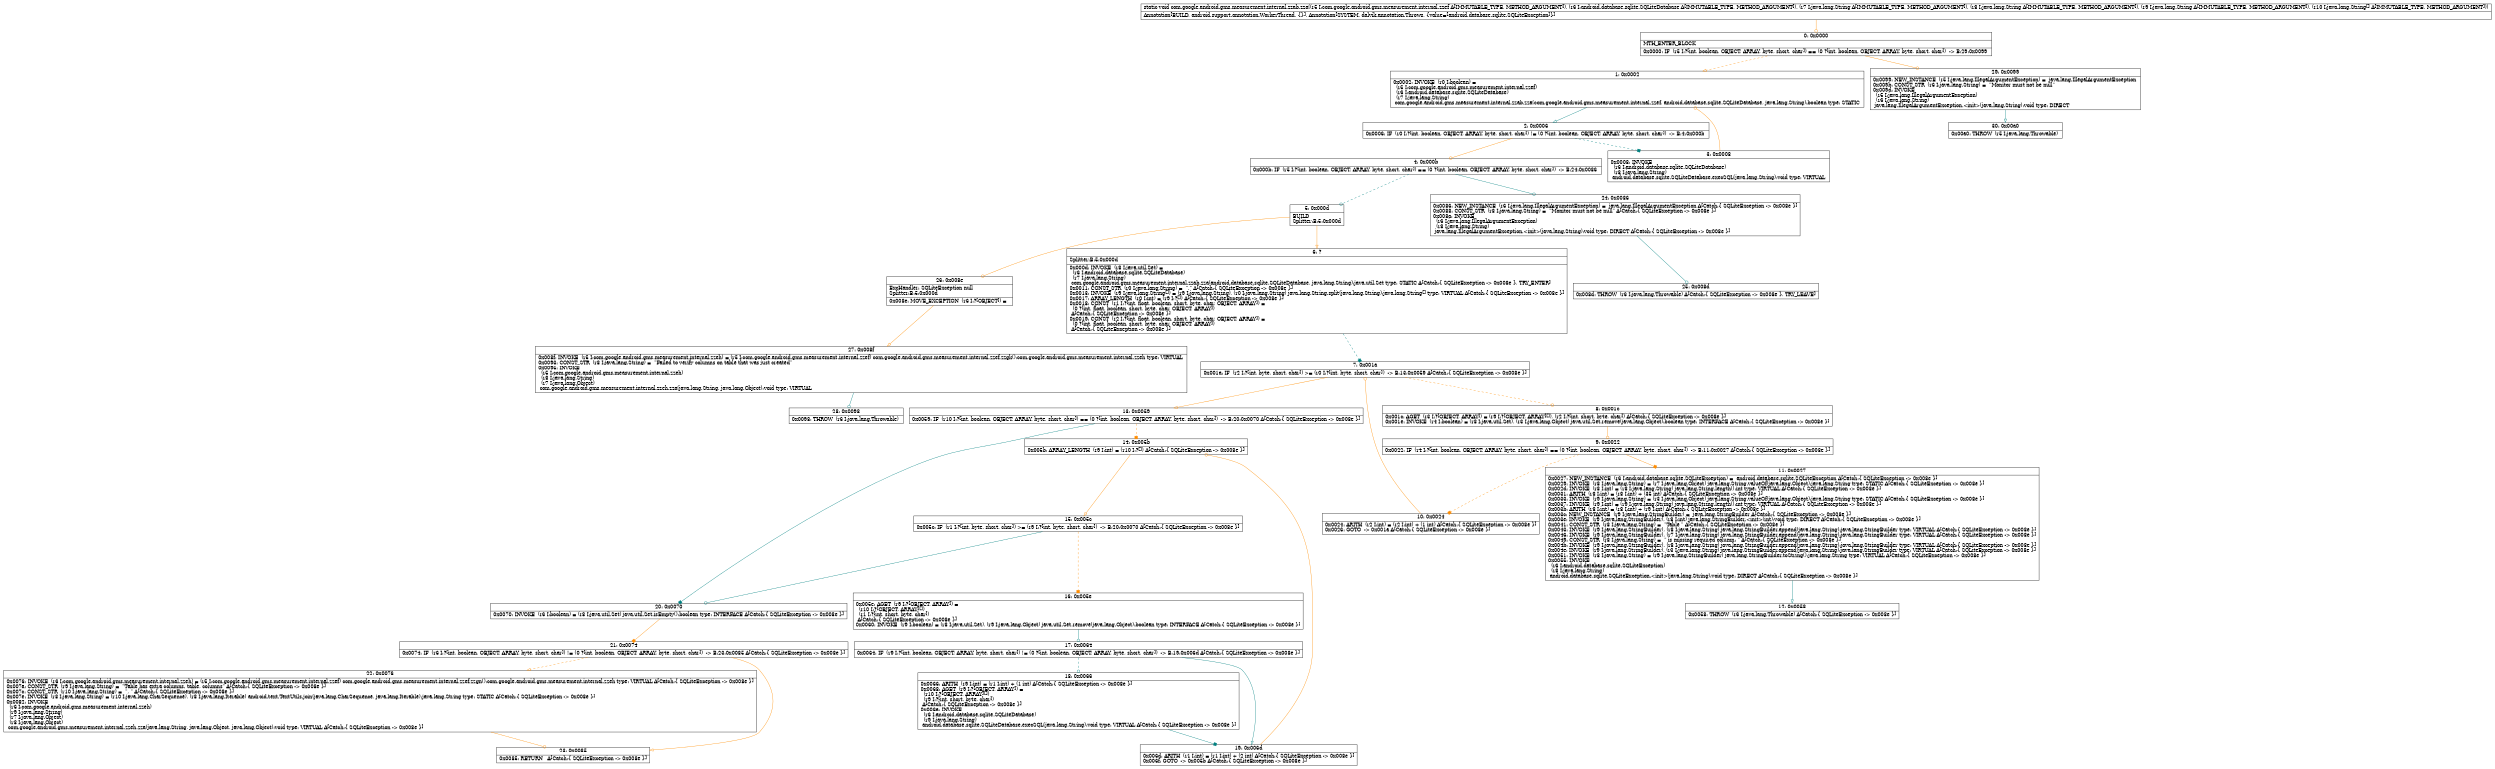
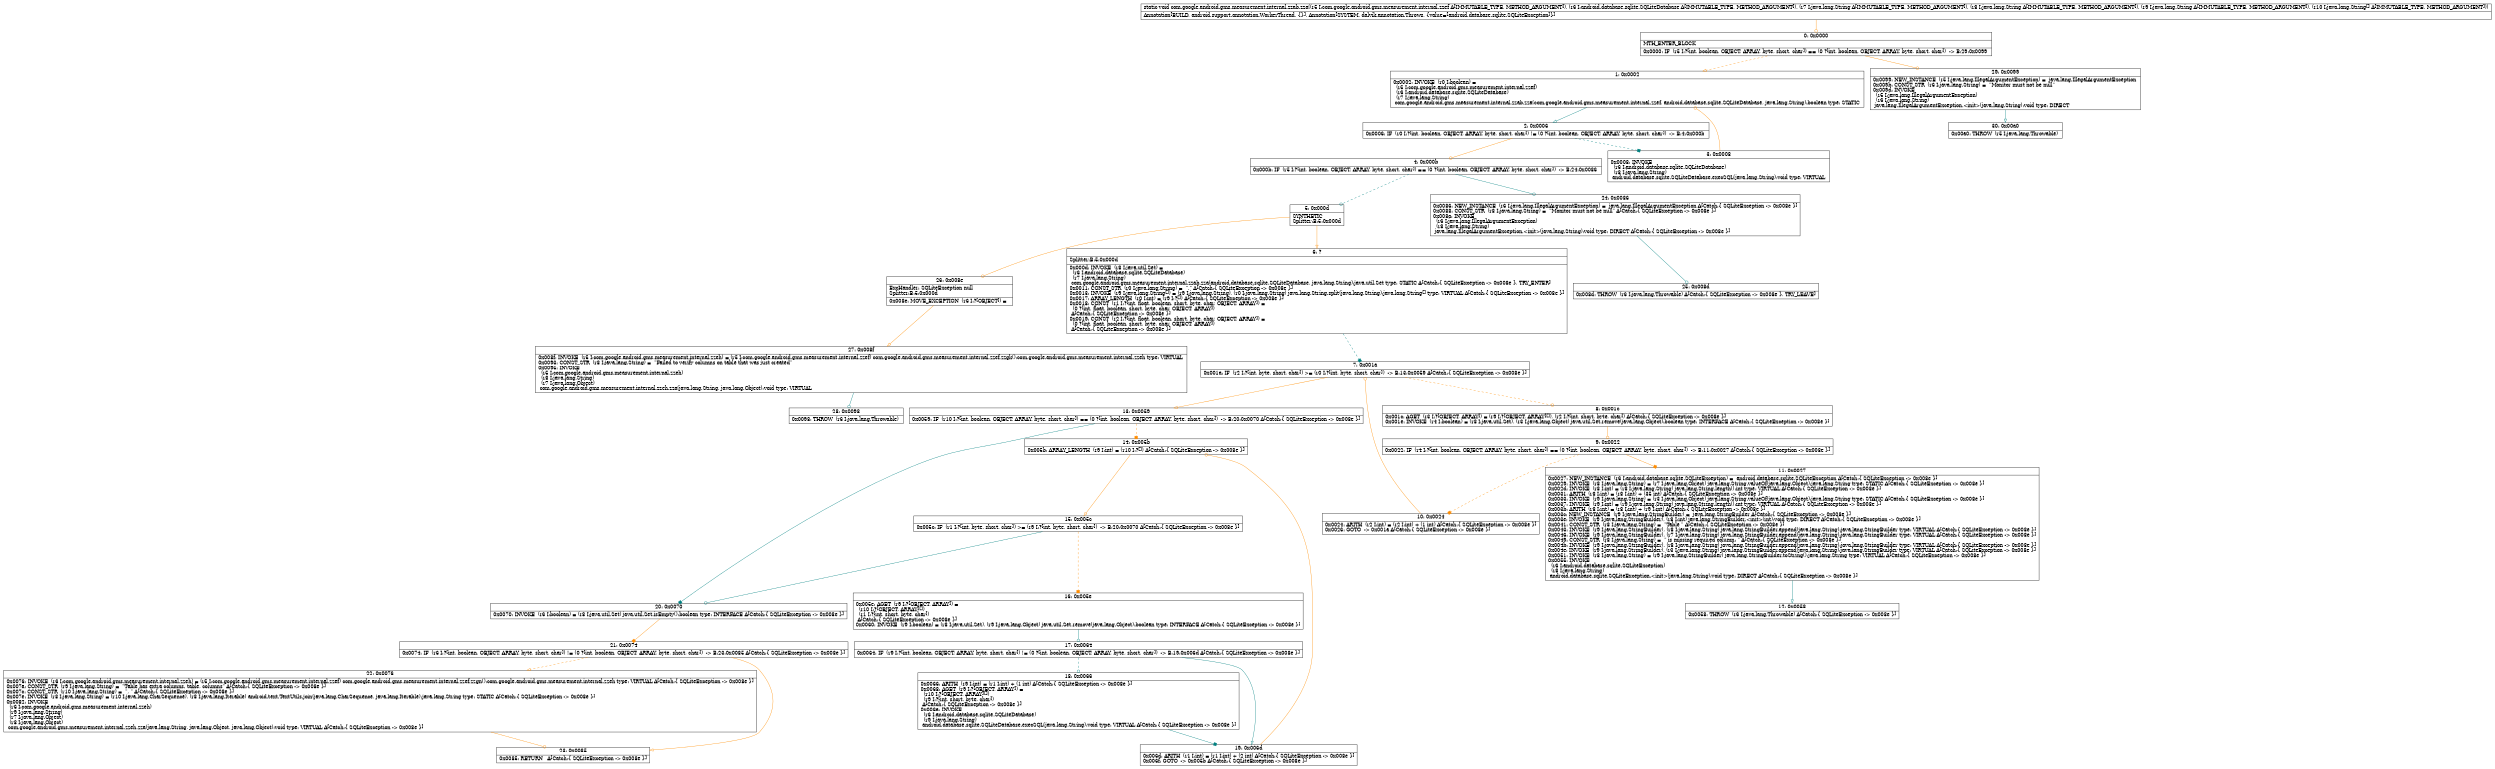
  digraph {
    node [shape=record]
    edge [arrowhead=odot color=darkorange]
    n1 [label="{0\:\ 0x0000|MTH_ENTER_BLOCK\l|0x0000: IF  (r5 I:?[int, boolean, OBJECT, ARRAY, byte, short, char]) == (0 ?[int, boolean, OBJECT, ARRAY, byte, short, char])  \-\> B:29:0x0099 \l}"]
    n2 [label="{1\:\ 0x0002|0x0002: INVOKE  (r0 I:boolean) = \l  (r5 I:com.google.android.gms.measurement.internal.zzef)\l  (r6 I:android.database.sqlite.SQLiteDatabase)\l  (r7 I:java.lang.String)\l com.google.android.gms.measurement.internal.zzab.zza(com.google.android.gms.measurement.internal.zzef, android.database.sqlite.SQLiteDatabase, java.lang.String):boolean type: STATIC \l}"]
    n3 [label="{29\:\ 0x0099|0x0099: NEW_INSTANCE  (r5 I:java.lang.IllegalArgumentException) =  java.lang.IllegalArgumentException \l0x009b: CONST_STR  (r6 I:java.lang.String) =  \"Monitor must not be null\" \l0x009d: INVOKE  \l  (r5 I:java.lang.IllegalArgumentException)\l  (r6 I:java.lang.String)\l java.lang.IllegalArgumentException.\<init\>(java.lang.String):void type: DIRECT \l}"]
    n4 [label="{2\:\ 0x0006|0x0006: IF  (r0 I:?[int, boolean, OBJECT, ARRAY, byte, short, char]) != (0 ?[int, boolean, OBJECT, ARRAY, byte, short, char])  \-\> B:4:0x000b \l}"]
    n5 [label="{30\:\ 0x00a0|0x00a0: THROW  (r5 I:java.lang.Throwable) \l}"]
    n6 [label="{3\:\ 0x0008|0x0008: INVOKE  \l  (r6 I:android.database.sqlite.SQLiteDatabase)\l  (r8 I:java.lang.String)\l android.database.sqlite.SQLiteDatabase.execSQL(java.lang.String):void type: VIRTUAL \l}"]
    n7 [label="{4\:\ 0x000b|0x000b: IF  (r5 I:?[int, boolean, OBJECT, ARRAY, byte, short, char]) == (0 ?[int, boolean, OBJECT, ARRAY, byte, short, char])  \-\> B:24:0x0086 \l}"]
-   n8 [label="{5\:\ 0x000d|BUILD\lSplitter:B:5:0x000d\l}"]
+   n8 [label="{5\:\ 0x000d|SYNTHETIC\lSplitter:B:5:0x000d\l}"]
    n9 [label="{24\:\ 0x0086|0x0086: NEW_INSTANCE  (r6 I:java.lang.IllegalArgumentException) =  java.lang.IllegalArgumentException A[Catch:\{ SQLiteException \-\> 0x008e \}]\l0x0088: CONST_STR  (r8 I:java.lang.String) =  \"Monitor must not be null\" A[Catch:\{ SQLiteException \-\> 0x008e \}]\l0x008a: INVOKE  \l  (r6 I:java.lang.IllegalArgumentException)\l  (r8 I:java.lang.String)\l java.lang.IllegalArgumentException.\<init\>(java.lang.String):void type: DIRECT A[Catch:\{ SQLiteException \-\> 0x008e \}]\l}"]
    n10 [label="{6\:\ ?|Splitter:B:5:0x000d\l|0x000d: INVOKE  (r8 I:java.util.Set) = \l  (r6 I:android.database.sqlite.SQLiteDatabase)\l  (r7 I:java.lang.String)\l com.google.android.gms.measurement.internal.zzab.zza(android.database.sqlite.SQLiteDatabase, java.lang.String):java.util.Set type: STATIC A[Catch:\{ SQLiteException \-\> 0x008e \}, TRY_ENTER]\l0x0011: CONST_STR  (r0 I:java.lang.String) =  \",\" A[Catch:\{ SQLiteException \-\> 0x008e \}]\l0x0013: INVOKE  (r9 I:java.lang.String[]) = (r9 I:java.lang.String), (r0 I:java.lang.String) java.lang.String.split(java.lang.String):java.lang.String[] type: VIRTUAL A[Catch:\{ SQLiteException \-\> 0x008e \}]\l0x0017: ARRAY_LENGTH  (r0 I:int) = (r9 I:?[]) A[Catch:\{ SQLiteException \-\> 0x008e \}]\l0x0018: CONST  (r1 I:?[int, float, boolean, short, byte, char, OBJECT, ARRAY]) = \l  (0 ?[int, float, boolean, short, byte, char, OBJECT, ARRAY])\l A[Catch:\{ SQLiteException \-\> 0x008e \}]\l0x0019: CONST  (r2 I:?[int, float, boolean, short, byte, char, OBJECT, ARRAY]) = \l  (0 ?[int, float, boolean, short, byte, char, OBJECT, ARRAY])\l A[Catch:\{ SQLiteException \-\> 0x008e \}]\l}"]
    n11 [label="{26\:\ 0x008e|ExcHandler: SQLiteException null\lSplitter:B:5:0x000d\l|0x008e: MOVE_EXCEPTION  (r6 I:?[OBJECT]) =  \l}"]
    n12 [label="{25\:\ 0x008d|0x008d: THROW  (r6 I:java.lang.Throwable) A[Catch:\{ SQLiteException \-\> 0x008e \}, TRY_LEAVE]\l}"]
    n13 [label="{7\:\ 0x001a|0x001a: IF  (r2 I:?[int, byte, short, char]) \>= (r0 I:?[int, byte, short, char])  \-\> B:13:0x0059 A[Catch:\{ SQLiteException \-\> 0x008e \}]\l}"]
    n14 [label="{27\:\ 0x008f|0x008f: INVOKE  (r5 I:com.google.android.gms.measurement.internal.zzeh) = (r5 I:com.google.android.gms.measurement.internal.zzef) com.google.android.gms.measurement.internal.zzef.zzgk():com.google.android.gms.measurement.internal.zzeh type: VIRTUAL \l0x0093: CONST_STR  (r8 I:java.lang.String) =  \"Failed to verify columns on table that was just created\" \l0x0095: INVOKE  \l  (r5 I:com.google.android.gms.measurement.internal.zzeh)\l  (r8 I:java.lang.String)\l  (r7 I:java.lang.Object)\l com.google.android.gms.measurement.internal.zzeh.zza(java.lang.String, java.lang.Object):void type: VIRTUAL \l}"]
    n15 [label="{8\:\ 0x001c|0x001c: AGET  (r3 I:?[OBJECT, ARRAY]) = (r9 I:?[OBJECT, ARRAY][]), (r2 I:?[int, short, byte, char]) A[Catch:\{ SQLiteException \-\> 0x008e \}]\l0x001e: INVOKE  (r4 I:boolean) = (r8 I:java.util.Set), (r3 I:java.lang.Object) java.util.Set.remove(java.lang.Object):boolean type: INTERFACE A[Catch:\{ SQLiteException \-\> 0x008e \}]\l}"]
    n16 [label="{13\:\ 0x0059|0x0059: IF  (r10 I:?[int, boolean, OBJECT, ARRAY, byte, short, char]) == (0 ?[int, boolean, OBJECT, ARRAY, byte, short, char])  \-\> B:20:0x0070 A[Catch:\{ SQLiteException \-\> 0x008e \}]\l}"]
    n17 [label="{9\:\ 0x0022|0x0022: IF  (r4 I:?[int, boolean, OBJECT, ARRAY, byte, short, char]) == (0 ?[int, boolean, OBJECT, ARRAY, byte, short, char])  \-\> B:11:0x0027 A[Catch:\{ SQLiteException \-\> 0x008e \}]\l}"]
    n18 [label="{14\:\ 0x005b|0x005b: ARRAY_LENGTH  (r9 I:int) = (r10 I:?[]) A[Catch:\{ SQLiteException \-\> 0x008e \}]\l}"]
    n19 [label="{20\:\ 0x0070|0x0070: INVOKE  (r6 I:boolean) = (r8 I:java.util.Set) java.util.Set.isEmpty():boolean type: INTERFACE A[Catch:\{ SQLiteException \-\> 0x008e \}]\l}"]
    n20 [label="{10\:\ 0x0024|0x0024: ARITH  (r2 I:int) = (r2 I:int) + (1 int) A[Catch:\{ SQLiteException \-\> 0x008e \}]\l0x0026: GOTO  \-\> 0x001a A[Catch:\{ SQLiteException \-\> 0x008e \}]\l}"]
    n21 [label="{11\:\ 0x0027|0x0027: NEW_INSTANCE  (r6 I:android.database.sqlite.SQLiteException) =  android.database.sqlite.SQLiteException A[Catch:\{ SQLiteException \-\> 0x008e \}]\l0x0029: INVOKE  (r8 I:java.lang.String) = (r7 I:java.lang.Object) java.lang.String.valueOf(java.lang.Object):java.lang.String type: STATIC A[Catch:\{ SQLiteException \-\> 0x008e \}]\l0x002d: INVOKE  (r8 I:int) = (r8 I:java.lang.String) java.lang.String.length():int type: VIRTUAL A[Catch:\{ SQLiteException \-\> 0x008e \}]\l0x0031: ARITH  (r8 I:int) = (r8 I:int) + (35 int) A[Catch:\{ SQLiteException \-\> 0x008e \}]\l0x0033: INVOKE  (r9 I:java.lang.String) = (r3 I:java.lang.Object) java.lang.String.valueOf(java.lang.Object):java.lang.String type: STATIC A[Catch:\{ SQLiteException \-\> 0x008e \}]\l0x0037: INVOKE  (r9 I:int) = (r9 I:java.lang.String) java.lang.String.length():int type: VIRTUAL A[Catch:\{ SQLiteException \-\> 0x008e \}]\l0x003b: ARITH  (r8 I:int) = (r8 I:int) + (r9 I:int) A[Catch:\{ SQLiteException \-\> 0x008e \}]\l0x003c: NEW_INSTANCE  (r9 I:java.lang.StringBuilder) =  java.lang.StringBuilder A[Catch:\{ SQLiteException \-\> 0x008e \}]\l0x003e: INVOKE  (r9 I:java.lang.StringBuilder), (r8 I:int) java.lang.StringBuilder.\<init\>(int):void type: DIRECT A[Catch:\{ SQLiteException \-\> 0x008e \}]\l0x0041: CONST_STR  (r8 I:java.lang.String) =  \"Table \" A[Catch:\{ SQLiteException \-\> 0x008e \}]\l0x0043: INVOKE  (r9 I:java.lang.StringBuilder), (r8 I:java.lang.String) java.lang.StringBuilder.append(java.lang.String):java.lang.StringBuilder type: VIRTUAL A[Catch:\{ SQLiteException \-\> 0x008e \}]\l0x0046: INVOKE  (r9 I:java.lang.StringBuilder), (r7 I:java.lang.String) java.lang.StringBuilder.append(java.lang.String):java.lang.StringBuilder type: VIRTUAL A[Catch:\{ SQLiteException \-\> 0x008e \}]\l0x0049: CONST_STR  (r8 I:java.lang.String) =  \" is missing required column: \" A[Catch:\{ SQLiteException \-\> 0x008e \}]\l0x004b: INVOKE  (r9 I:java.lang.StringBuilder), (r8 I:java.lang.String) java.lang.StringBuilder.append(java.lang.String):java.lang.StringBuilder type: VIRTUAL A[Catch:\{ SQLiteException \-\> 0x008e \}]\l0x004e: INVOKE  (r9 I:java.lang.StringBuilder), (r3 I:java.lang.String) java.lang.StringBuilder.append(java.lang.String):java.lang.StringBuilder type: VIRTUAL A[Catch:\{ SQLiteException \-\> 0x008e \}]\l0x0051: INVOKE  (r8 I:java.lang.String) = (r9 I:java.lang.StringBuilder) java.lang.StringBuilder.toString():java.lang.String type: VIRTUAL A[Catch:\{ SQLiteException \-\> 0x008e \}]\l0x0055: INVOKE  \l  (r6 I:android.database.sqlite.SQLiteException)\l  (r8 I:java.lang.String)\l android.database.sqlite.SQLiteException.\<init\>(java.lang.String):void type: DIRECT A[Catch:\{ SQLiteException \-\> 0x008e \}]\l}"]
    n22 [label="{12\:\ 0x0058|0x0058: THROW  (r6 I:java.lang.Throwable) A[Catch:\{ SQLiteException \-\> 0x008e \}]\l}"]
    n23 [label="{15\:\ 0x005c|0x005c: IF  (r1 I:?[int, byte, short, char]) \>= (r9 I:?[int, byte, short, char])  \-\> B:20:0x0070 A[Catch:\{ SQLiteException \-\> 0x008e \}]\l}"]
    n24 [label="{21\:\ 0x0074|0x0074: IF  (r6 I:?[int, boolean, OBJECT, ARRAY, byte, short, char]) != (0 ?[int, boolean, OBJECT, ARRAY, byte, short, char])  \-\> B:23:0x0085 A[Catch:\{ SQLiteException \-\> 0x008e \}]\l}"]
    n25 [label="{16\:\ 0x005e|0x005e: AGET  (r9 I:?[OBJECT, ARRAY]) = \l  (r10 I:?[OBJECT, ARRAY][])\l  (r1 I:?[int, short, byte, char])\l A[Catch:\{ SQLiteException \-\> 0x008e \}]\l0x0060: INVOKE  (r9 I:boolean) = (r8 I:java.util.Set), (r9 I:java.lang.Object) java.util.Set.remove(java.lang.Object):boolean type: INTERFACE A[Catch:\{ SQLiteException \-\> 0x008e \}]\l}"]
    n26 [label="{17\:\ 0x0064|0x0064: IF  (r9 I:?[int, boolean, OBJECT, ARRAY, byte, short, char]) != (0 ?[int, boolean, OBJECT, ARRAY, byte, short, char])  \-\> B:19:0x006d A[Catch:\{ SQLiteException \-\> 0x008e \}]\l}"]
    n27 [label="{18\:\ 0x0066|0x0066: ARITH  (r9 I:int) = (r1 I:int) + (1 int) A[Catch:\{ SQLiteException \-\> 0x008e \}]\l0x0068: AGET  (r9 I:?[OBJECT, ARRAY]) = \l  (r10 I:?[OBJECT, ARRAY][])\l  (r9 I:?[int, short, byte, char])\l A[Catch:\{ SQLiteException \-\> 0x008e \}]\l0x006a: INVOKE  \l  (r6 I:android.database.sqlite.SQLiteDatabase)\l  (r9 I:java.lang.String)\l android.database.sqlite.SQLiteDatabase.execSQL(java.lang.String):void type: VIRTUAL A[Catch:\{ SQLiteException \-\> 0x008e \}]\l}"]
    n28 [label="{19\:\ 0x006d|0x006d: ARITH  (r1 I:int) = (r1 I:int) + (2 int) A[Catch:\{ SQLiteException \-\> 0x008e \}]\l0x006f: GOTO  \-\> 0x005b A[Catch:\{ SQLiteException \-\> 0x008e \}]\l}"]
    n29 [label="{22\:\ 0x0076|0x0076: INVOKE  (r6 I:com.google.android.gms.measurement.internal.zzeh) = (r5 I:com.google.android.gms.measurement.internal.zzef) com.google.android.gms.measurement.internal.zzef.zzgn():com.google.android.gms.measurement.internal.zzeh type: VIRTUAL A[Catch:\{ SQLiteException \-\> 0x008e \}]\l0x007a: CONST_STR  (r9 I:java.lang.String) =  \"Table has extra columns. table, columns\" A[Catch:\{ SQLiteException \-\> 0x008e \}]\l0x007c: CONST_STR  (r10 I:java.lang.String) =  \", \" A[Catch:\{ SQLiteException \-\> 0x008e \}]\l0x007e: INVOKE  (r8 I:java.lang.String) = (r10 I:java.lang.CharSequence), (r8 I:java.lang.Iterable) android.text.TextUtils.join(java.lang.CharSequence, java.lang.Iterable):java.lang.String type: STATIC A[Catch:\{ SQLiteException \-\> 0x008e \}]\l0x0082: INVOKE  \l  (r6 I:com.google.android.gms.measurement.internal.zzeh)\l  (r9 I:java.lang.String)\l  (r7 I:java.lang.Object)\l  (r8 I:java.lang.Object)\l com.google.android.gms.measurement.internal.zzeh.zza(java.lang.String, java.lang.Object, java.lang.Object):void type: VIRTUAL A[Catch:\{ SQLiteException \-\> 0x008e \}]\l}"]
    n30 [label="{23\:\ 0x0085|0x0085: RETURN   A[Catch:\{ SQLiteException \-\> 0x008e \}]\l}"]
    n31 [label="{28\:\ 0x0098|0x0098: THROW  (r6 I:java.lang.Throwable) \l}"]
    n32 [label="{static void com.google.android.gms.measurement.internal.zzab.zza((r5 I:com.google.android.gms.measurement.internal.zzef A[IMMUTABLE_TYPE, METHOD_ARGUMENT]), (r6 I:android.database.sqlite.SQLiteDatabase A[IMMUTABLE_TYPE, METHOD_ARGUMENT]), (r7 I:java.lang.String A[IMMUTABLE_TYPE, METHOD_ARGUMENT]), (r8 I:java.lang.String A[IMMUTABLE_TYPE, METHOD_ARGUMENT]), (r9 I:java.lang.String A[IMMUTABLE_TYPE, METHOD_ARGUMENT]), (r10 I:java.lang.String[] A[IMMUTABLE_TYPE, METHOD_ARGUMENT]))  | Annotation[BUILD, android.support.annotation.WorkerThread, \{\}], Annotation[SYSTEM, dalvik.annotation.Throws, \{value=[android.database.sqlite.SQLiteException]\}]\l}"]
    n1 -> n2 [arrowhead=onormal style=dashed]
    n1 -> n3
    n2 -> n4 [arrowhead=onormal color=teal]
    n3 -> n5 [arrowhead=onormal color=teal]
    n4 -> n6 [arrowhead=box color=teal style=dashed]
    n4 -> n7
    n6 -> n2
    n7 -> n8 [color=teal style=dashed]
    n7 -> n9 [color=teal]
    n8 -> n10 [arrowhead=onormal]
    n8 -> n11
    n9 -> n12 [color=teal]
    n10 -> n13 [arrowhead=box color=teal style=dashed]
    n11 -> n14 [arrowhead=onormal]
    n13 -> n15 [style=dashed]
    n13 -> n16 [arrowhead=onormal]
    n14 -> n31 [color=teal]
    n15 -> n17
    n16 -> n18 [arrowhead=box style=dashed]
    n16 -> n19 [arrowhead=box color=teal]
    n17 -> n20 [arrowhead=box style=dashed]
    n17 -> n21 [arrowhead=box]
    n18 -> n23 [arrowhead=onormal]
    n19 -> n24 [arrowhead=box]
    n20 -> n13
    n21 -> n22 [arrowhead=onormal color=teal]
    n23 -> n19 [color=teal]
    n23 -> n25 [arrowhead=box style=dashed]
    n24 -> n29 [arrowhead=onormal style=dashed]
    n24 -> n30 [arrowhead=onormal]
    n25 -> n26 [color=teal]
    n26 -> n27 [color=teal style=dashed]
    n26 -> n28 [arrowhead=onormal color=teal]
    n27 -> n28 [arrowhead=box color=teal]
    n28 -> n18
    n29 -> n30
    n32 -> n1
  }
